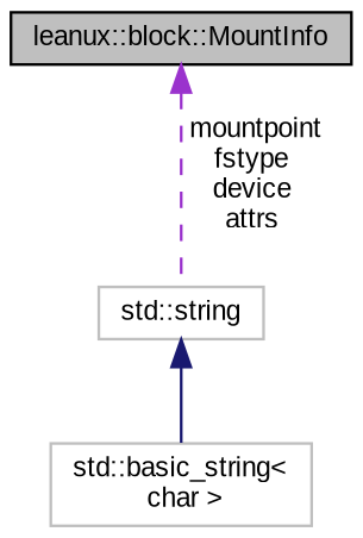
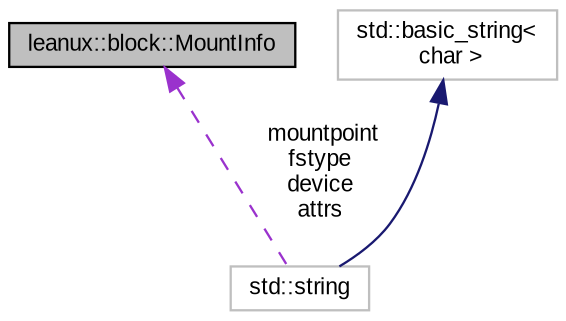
  digraph {
    fontname="Liberation Sans"
    node [color=grey75 fontname="Liberation Sans" fontsize=10 shape=record]
    edge [dir=back fontname="Liberation Sans" fontsize=10 labelfontname=Helvetica labelfontsize=10]
    n1 [color=black fillcolor=grey75 fontcolor=black height=0.2 label="leanux::block::MountInfo" style=filled width=0.4]
    n2 [height=0.2 label="std::string" width=0.4]
    n3 [height=0.2 label="std::basic_string\<\l char \>" width=0.4]
    n1 -> n2 [color=darkorchid3 label=" mountpoint\nfstype\ndevice\nattrs" style=dashed]
-   n2 -> n3 [color=midnightblue style=solid]
+   n3 -> n2 [color=midnightblue style=solid]
  }
